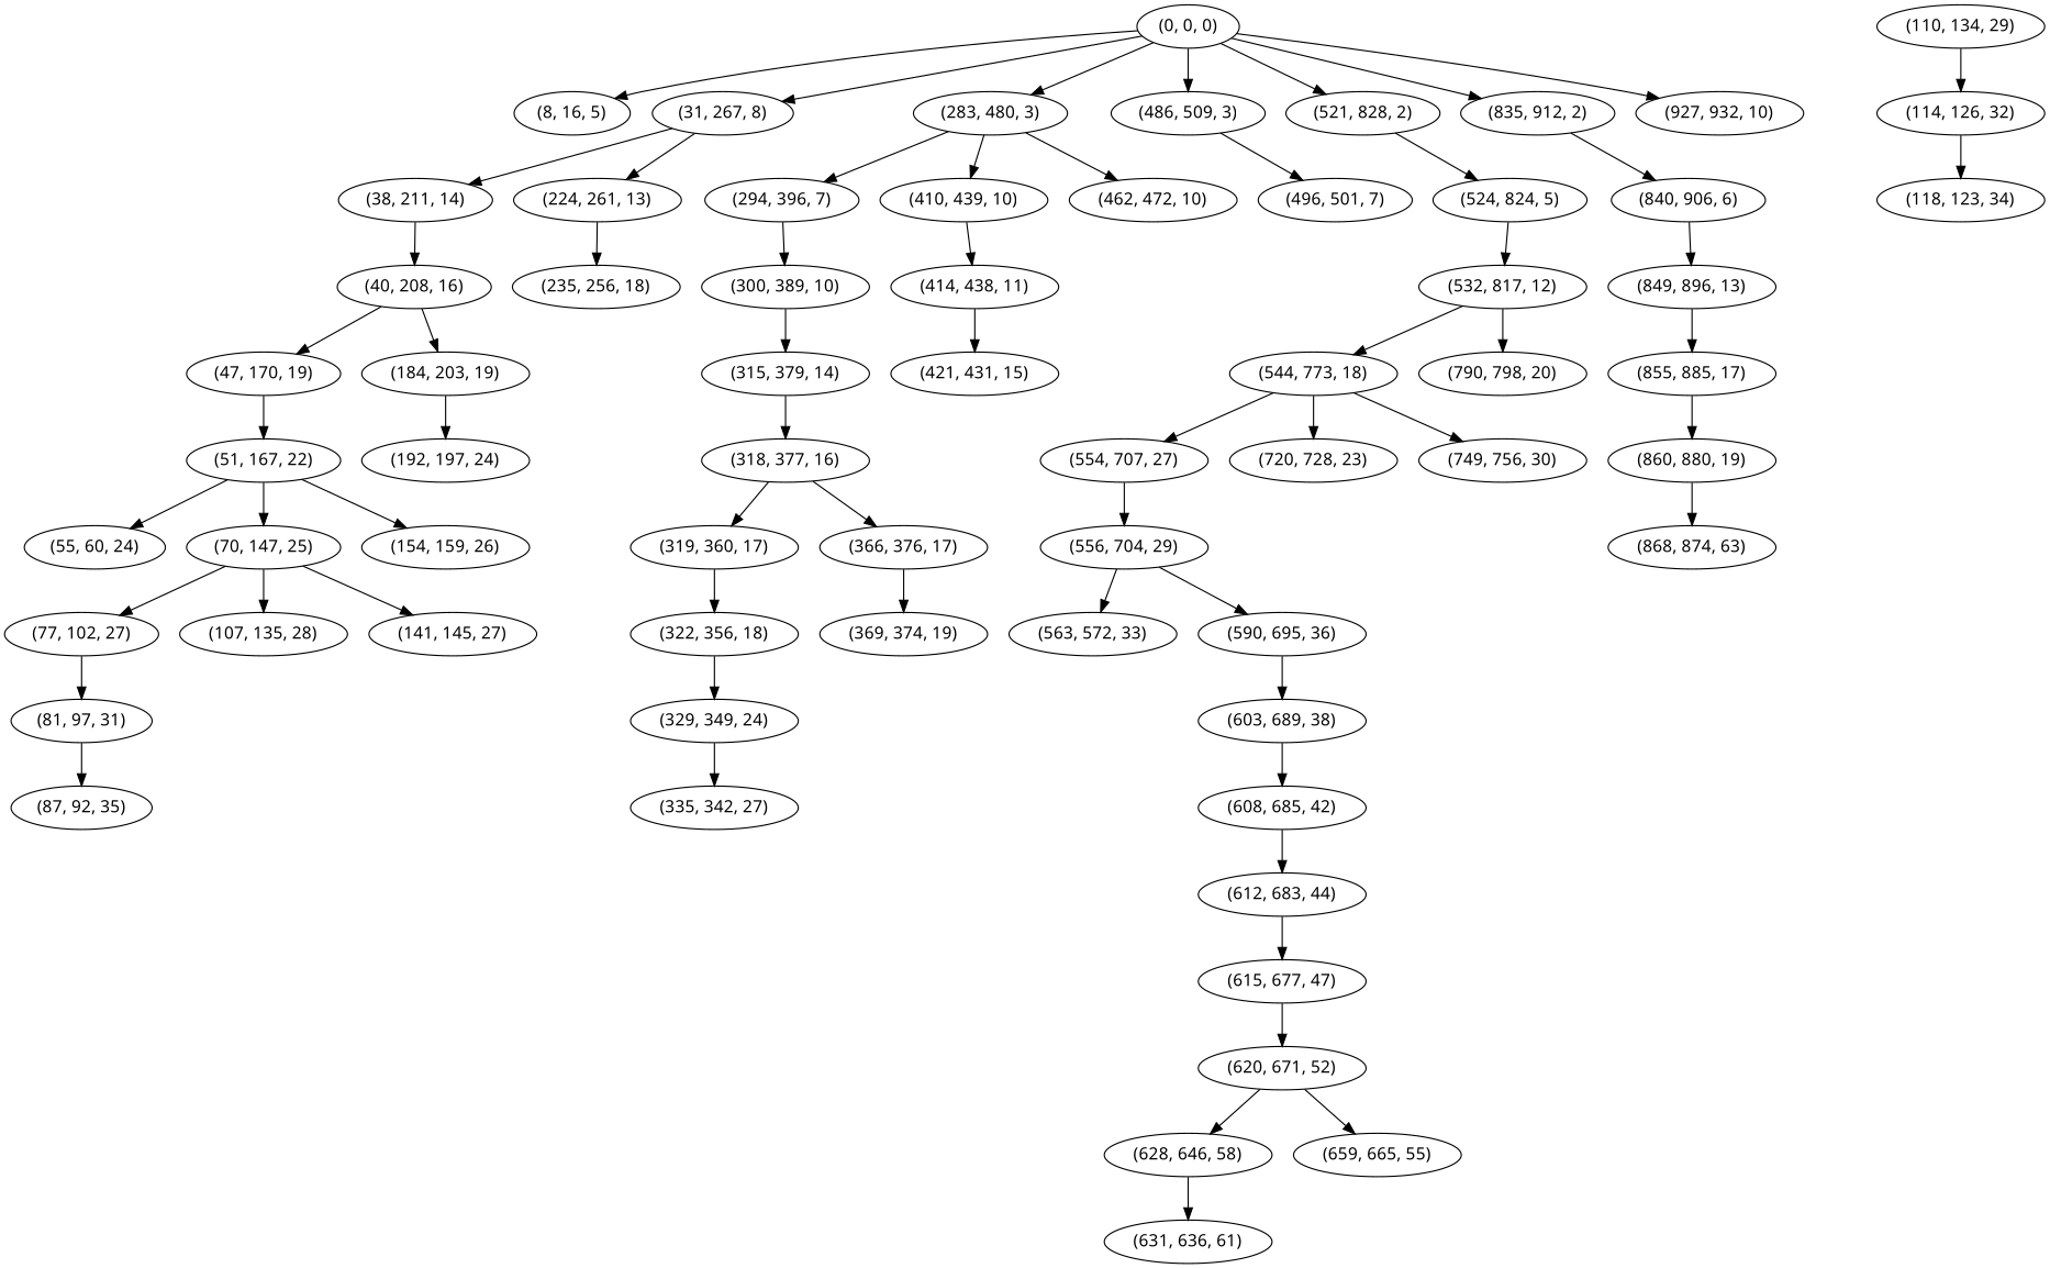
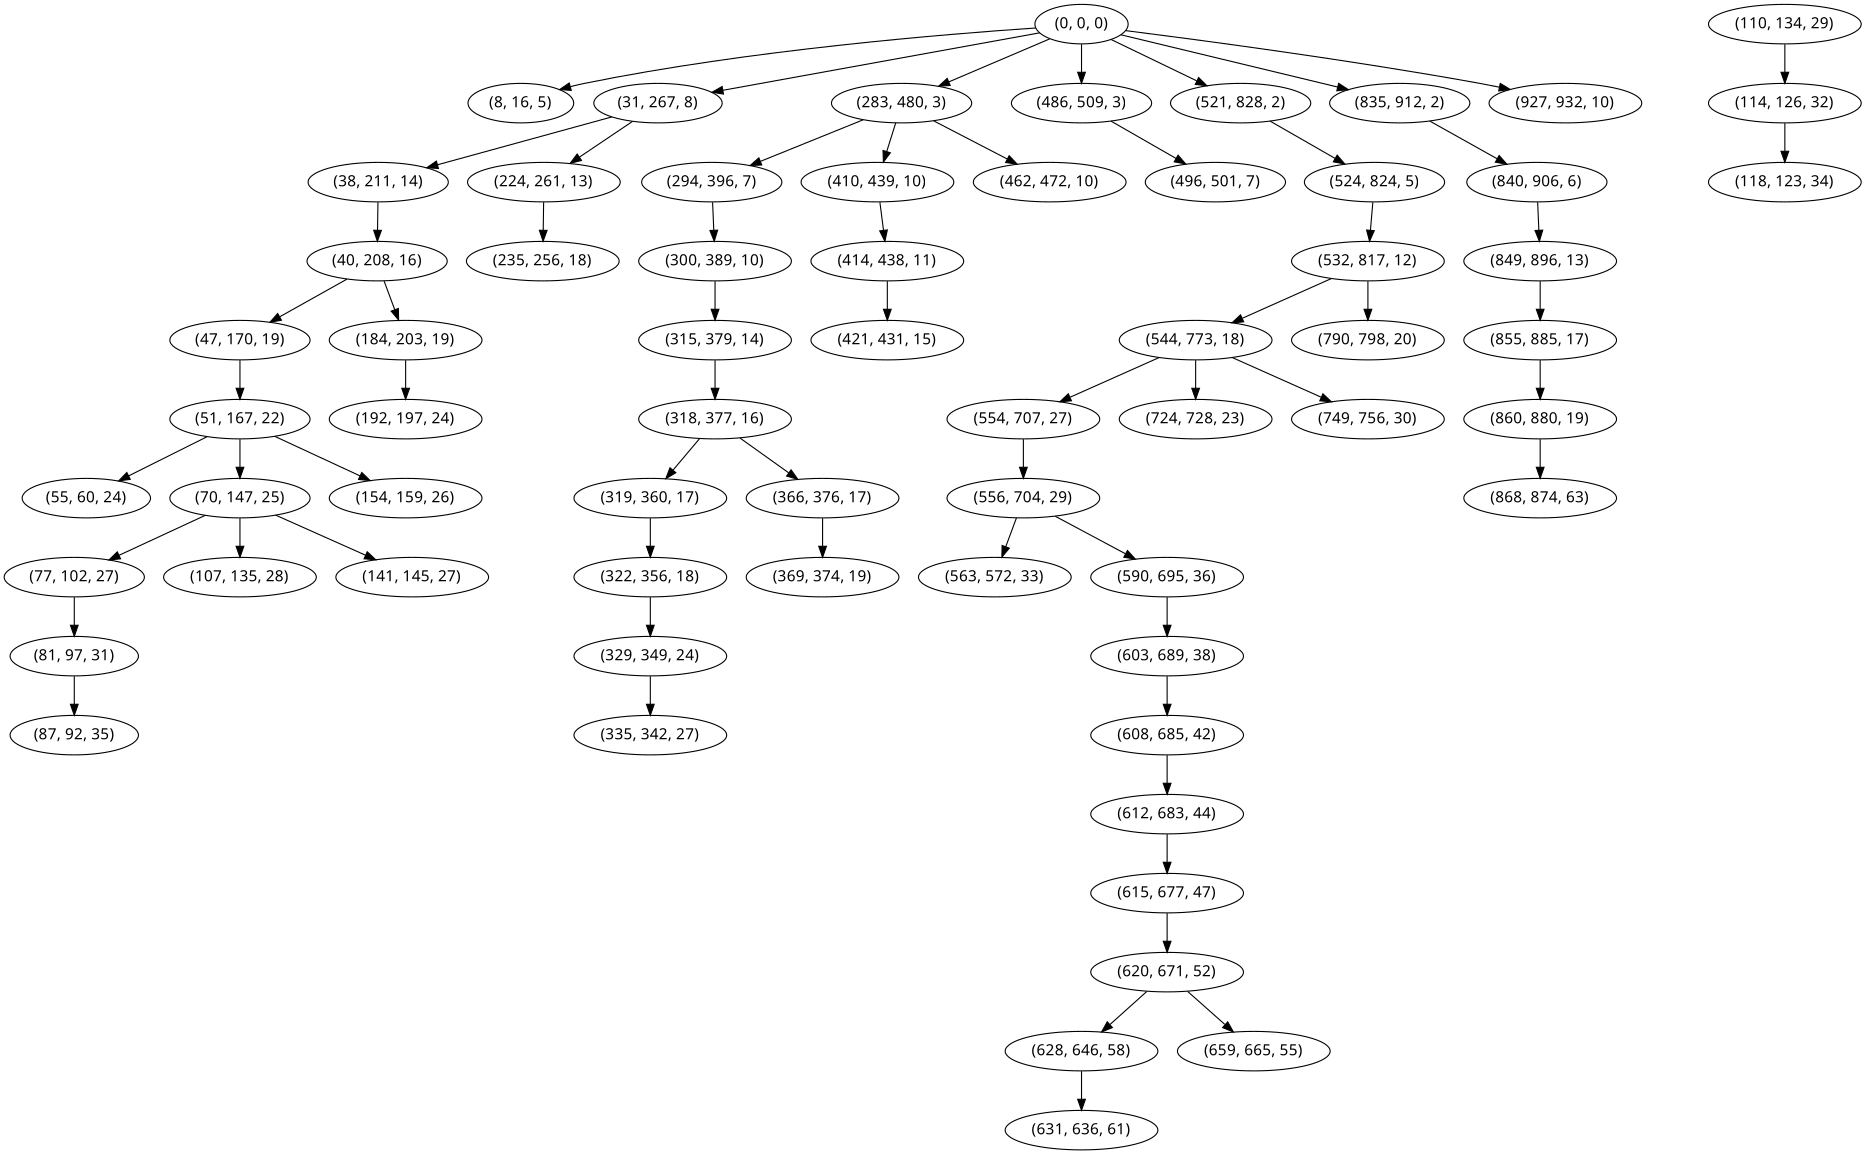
  digraph {
    fontname="Noto Sans"
    node [fontname="Noto Sans"]
    edge [fontname="Noto Sans"]
    "(0, 0, 0)"
    "(8, 16, 5)"
    "(31, 267, 8)"
    "(283, 480, 3)"
    "(486, 509, 3)"
    "(521, 828, 2)"
    "(835, 912, 2)"
    "(927, 932, 10)"
    "(38, 211, 14)"
    "(224, 261, 13)"
    "(294, 396, 7)"
    "(410, 439, 10)"
    "(462, 472, 10)"
    "(496, 501, 7)"
    "(524, 824, 5)"
    "(840, 906, 6)"
    "(40, 208, 16)"
    "(235, 256, 18)"
    "(47, 170, 19)"
    "(184, 203, 19)"
    "(51, 167, 22)"
    "(192, 197, 24)"
    "(55, 60, 24)"
    "(70, 147, 25)"
    "(154, 159, 26)"
    "(77, 102, 27)"
    "(107, 135, 28)"
    "(141, 145, 27)"
    "(81, 97, 31)"
    "(87, 92, 35)"
    "(110, 134, 29)"
    "(114, 126, 32)"
    "(118, 123, 34)"
    "(300, 389, 10)"
    "(414, 438, 11)"
    "(315, 379, 14)"
    "(318, 377, 16)"
    "(319, 360, 17)"
    "(366, 376, 17)"
    "(322, 356, 18)"
    "(369, 374, 19)"
    "(329, 349, 24)"
    "(335, 342, 27)"
    "(421, 431, 15)"
    "(532, 817, 12)"
    "(544, 773, 18)"
    "(790, 798, 20)"
    "(554, 707, 27)"
-   "(724, 728, 23)" [label="(720, 728, 23)"]
+   "(724, 728, 23)"
    "(749, 756, 30)"
    "(556, 704, 29)"
    "(563, 572, 33)"
    "(590, 695, 36)"
    "(603, 689, 38)"
    "(608, 685, 42)"
    "(612, 683, 44)"
    "(615, 677, 47)"
    "(620, 671, 52)"
    "(628, 646, 58)"
    "(659, 665, 55)"
    "(631, 636, 61)"
    "(849, 896, 13)"
    "(855, 885, 17)"
    "(860, 880, 19)"
    n65 [label="(868, 874, 63)"]
    "(0, 0, 0)" -> "(8, 16, 5)"
    "(0, 0, 0)" -> "(31, 267, 8)"
    "(0, 0, 0)" -> "(283, 480, 3)"
    "(0, 0, 0)" -> "(486, 509, 3)"
    "(0, 0, 0)" -> "(521, 828, 2)"
    "(0, 0, 0)" -> "(835, 912, 2)"
    "(0, 0, 0)" -> "(927, 932, 10)"
    "(31, 267, 8)" -> "(38, 211, 14)"
    "(31, 267, 8)" -> "(224, 261, 13)"
    "(283, 480, 3)" -> "(294, 396, 7)"
    "(283, 480, 3)" -> "(410, 439, 10)"
    "(283, 480, 3)" -> "(462, 472, 10)"
    "(486, 509, 3)" -> "(496, 501, 7)"
    "(521, 828, 2)" -> "(524, 824, 5)"
    "(835, 912, 2)" -> "(840, 906, 6)"
    "(38, 211, 14)" -> "(40, 208, 16)"
    "(224, 261, 13)" -> "(235, 256, 18)"
    "(294, 396, 7)" -> "(300, 389, 10)"
    "(410, 439, 10)" -> "(414, 438, 11)"
    "(524, 824, 5)" -> "(532, 817, 12)"
    "(840, 906, 6)" -> "(849, 896, 13)"
    "(40, 208, 16)" -> "(47, 170, 19)"
    "(40, 208, 16)" -> "(184, 203, 19)"
    "(47, 170, 19)" -> "(51, 167, 22)"
    "(184, 203, 19)" -> "(192, 197, 24)"
    "(51, 167, 22)" -> "(55, 60, 24)"
    "(51, 167, 22)" -> "(70, 147, 25)"
    "(51, 167, 22)" -> "(154, 159, 26)"
    "(70, 147, 25)" -> "(77, 102, 27)"
    "(70, 147, 25)" -> "(107, 135, 28)"
    "(70, 147, 25)" -> "(141, 145, 27)"
    "(77, 102, 27)" -> "(81, 97, 31)"
    "(81, 97, 31)" -> "(87, 92, 35)"
    "(110, 134, 29)" -> "(114, 126, 32)"
    "(114, 126, 32)" -> "(118, 123, 34)"
    "(300, 389, 10)" -> "(315, 379, 14)"
    "(414, 438, 11)" -> "(421, 431, 15)"
    "(315, 379, 14)" -> "(318, 377, 16)"
    "(318, 377, 16)" -> "(319, 360, 17)"
    "(318, 377, 16)" -> "(366, 376, 17)"
    "(319, 360, 17)" -> "(322, 356, 18)"
    "(366, 376, 17)" -> "(369, 374, 19)"
    "(322, 356, 18)" -> "(329, 349, 24)"
    "(329, 349, 24)" -> "(335, 342, 27)"
    "(532, 817, 12)" -> "(544, 773, 18)"
    "(532, 817, 12)" -> "(790, 798, 20)"
    "(544, 773, 18)" -> "(554, 707, 27)"
    "(544, 773, 18)" -> "(724, 728, 23)"
    "(544, 773, 18)" -> "(749, 756, 30)"
    "(554, 707, 27)" -> "(556, 704, 29)"
    "(556, 704, 29)" -> "(563, 572, 33)"
    "(556, 704, 29)" -> "(590, 695, 36)"
    "(590, 695, 36)" -> "(603, 689, 38)"
    "(603, 689, 38)" -> "(608, 685, 42)"
    "(608, 685, 42)" -> "(612, 683, 44)"
    "(612, 683, 44)" -> "(615, 677, 47)"
    "(615, 677, 47)" -> "(620, 671, 52)"
    "(620, 671, 52)" -> "(628, 646, 58)"
    "(620, 671, 52)" -> "(659, 665, 55)"
    "(628, 646, 58)" -> "(631, 636, 61)"
    "(849, 896, 13)" -> "(855, 885, 17)"
    "(855, 885, 17)" -> "(860, 880, 19)"
    "(860, 880, 19)" -> n65
  }
